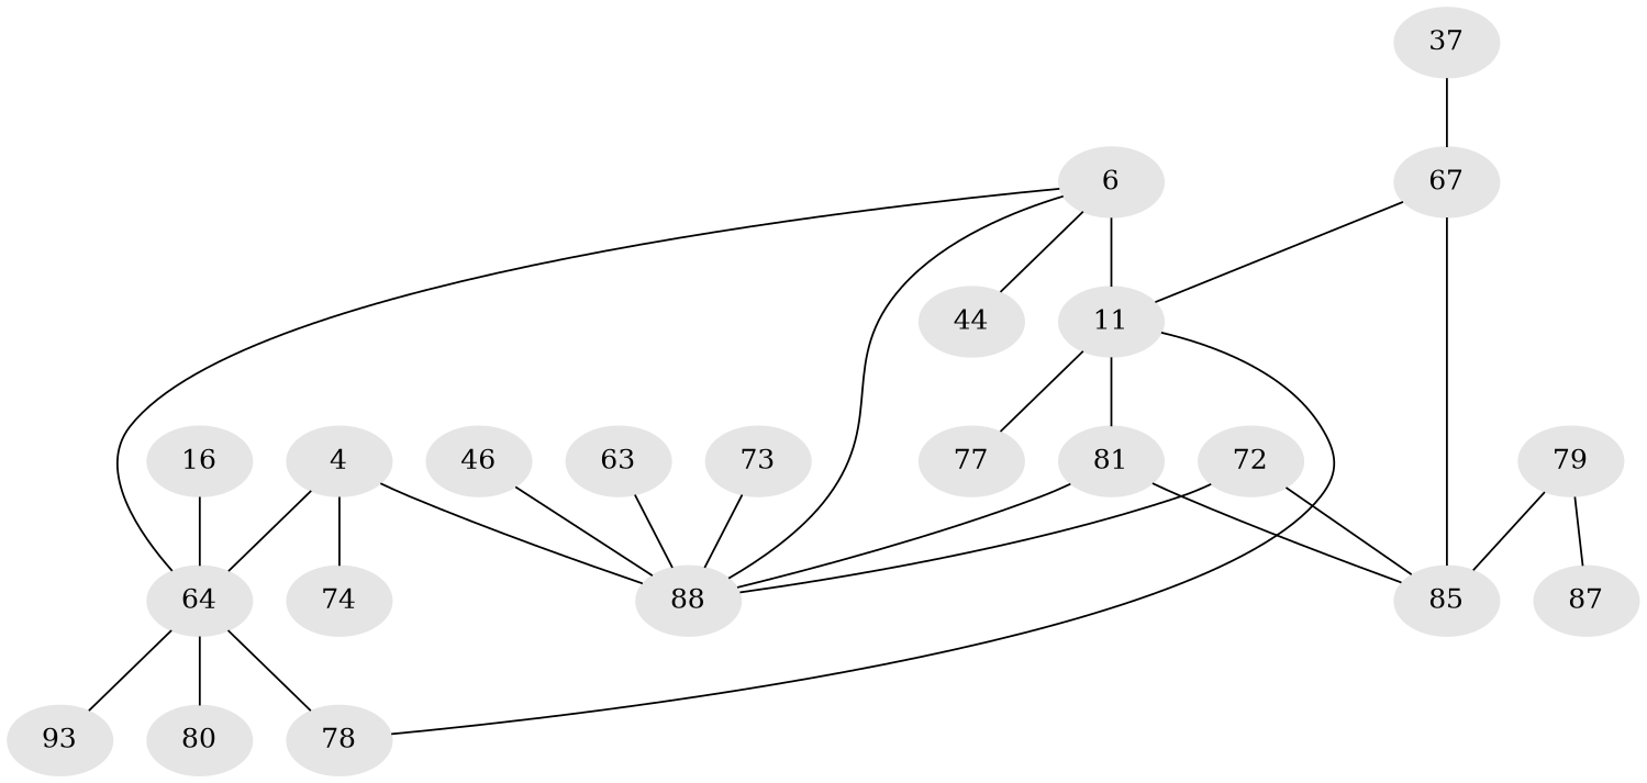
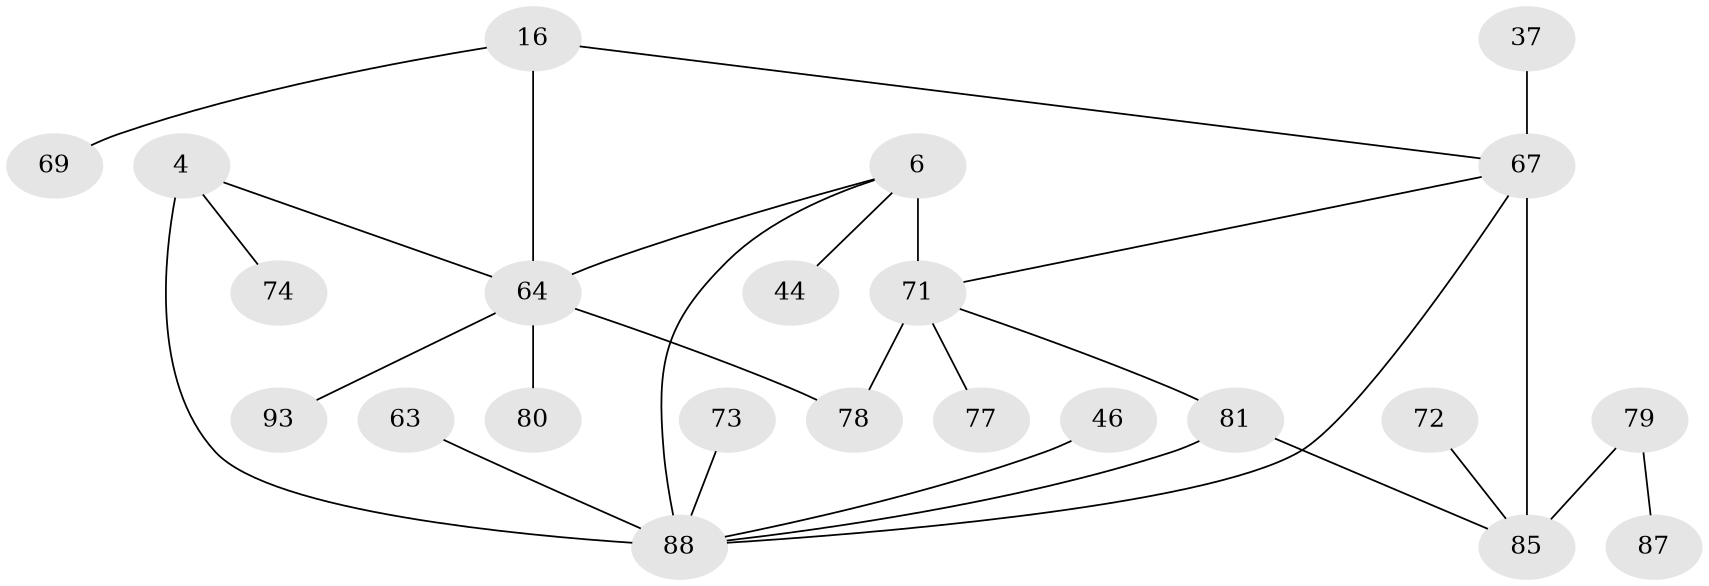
  graph {
    node [color=gray90 style=filled]
    4 [super="+2"]
    64 [super="+32+34"]
    n3 [label=74]
    88 [super="+58+76+3+23+24+30"]
    80 [super="+65+68+74"]
    n6 [label=93 super="+35"]
    78
    6 [super="+5"]
    44
-   71 [super="+54+36+50+53+61" label=11]
+   71 [super="+54+36+50+53+61"]
    81 [super="+20+55+57+60"]
    77
    16 [super="+13"]
    67 [super="+10"]
+   69 [super="+66"]
    85 [super="+75+12+43"]
    37
    46
    63
    72
    73
    79 [super="+70"]
    87
    4 -- 64
    4 -- n3
    4 -- 88 [weight=4]
    64 -- 80
    64 -- n6
    64 -- 78 [weight=2]
    6 -- 64
    6 -- 88
    6 -- 44
    6 -- 71 [weight=4]
    71 -- 78
    71 -- 81
    71 -- 77
    81 -- 88 [weight=3]
    81 -- 85
    16 -- 64 [weight=4]
-   72 -- 88
+   16 -- 67
+   16 -- 69
+   67 -- 88
    67 -- 71
    67 -- 85 [weight=4]
    37 -- 67
    46 -- 88
    63 -- 88
    72 -- 85
    73 -- 88
    79 -- 85
    79 -- 87
  }
